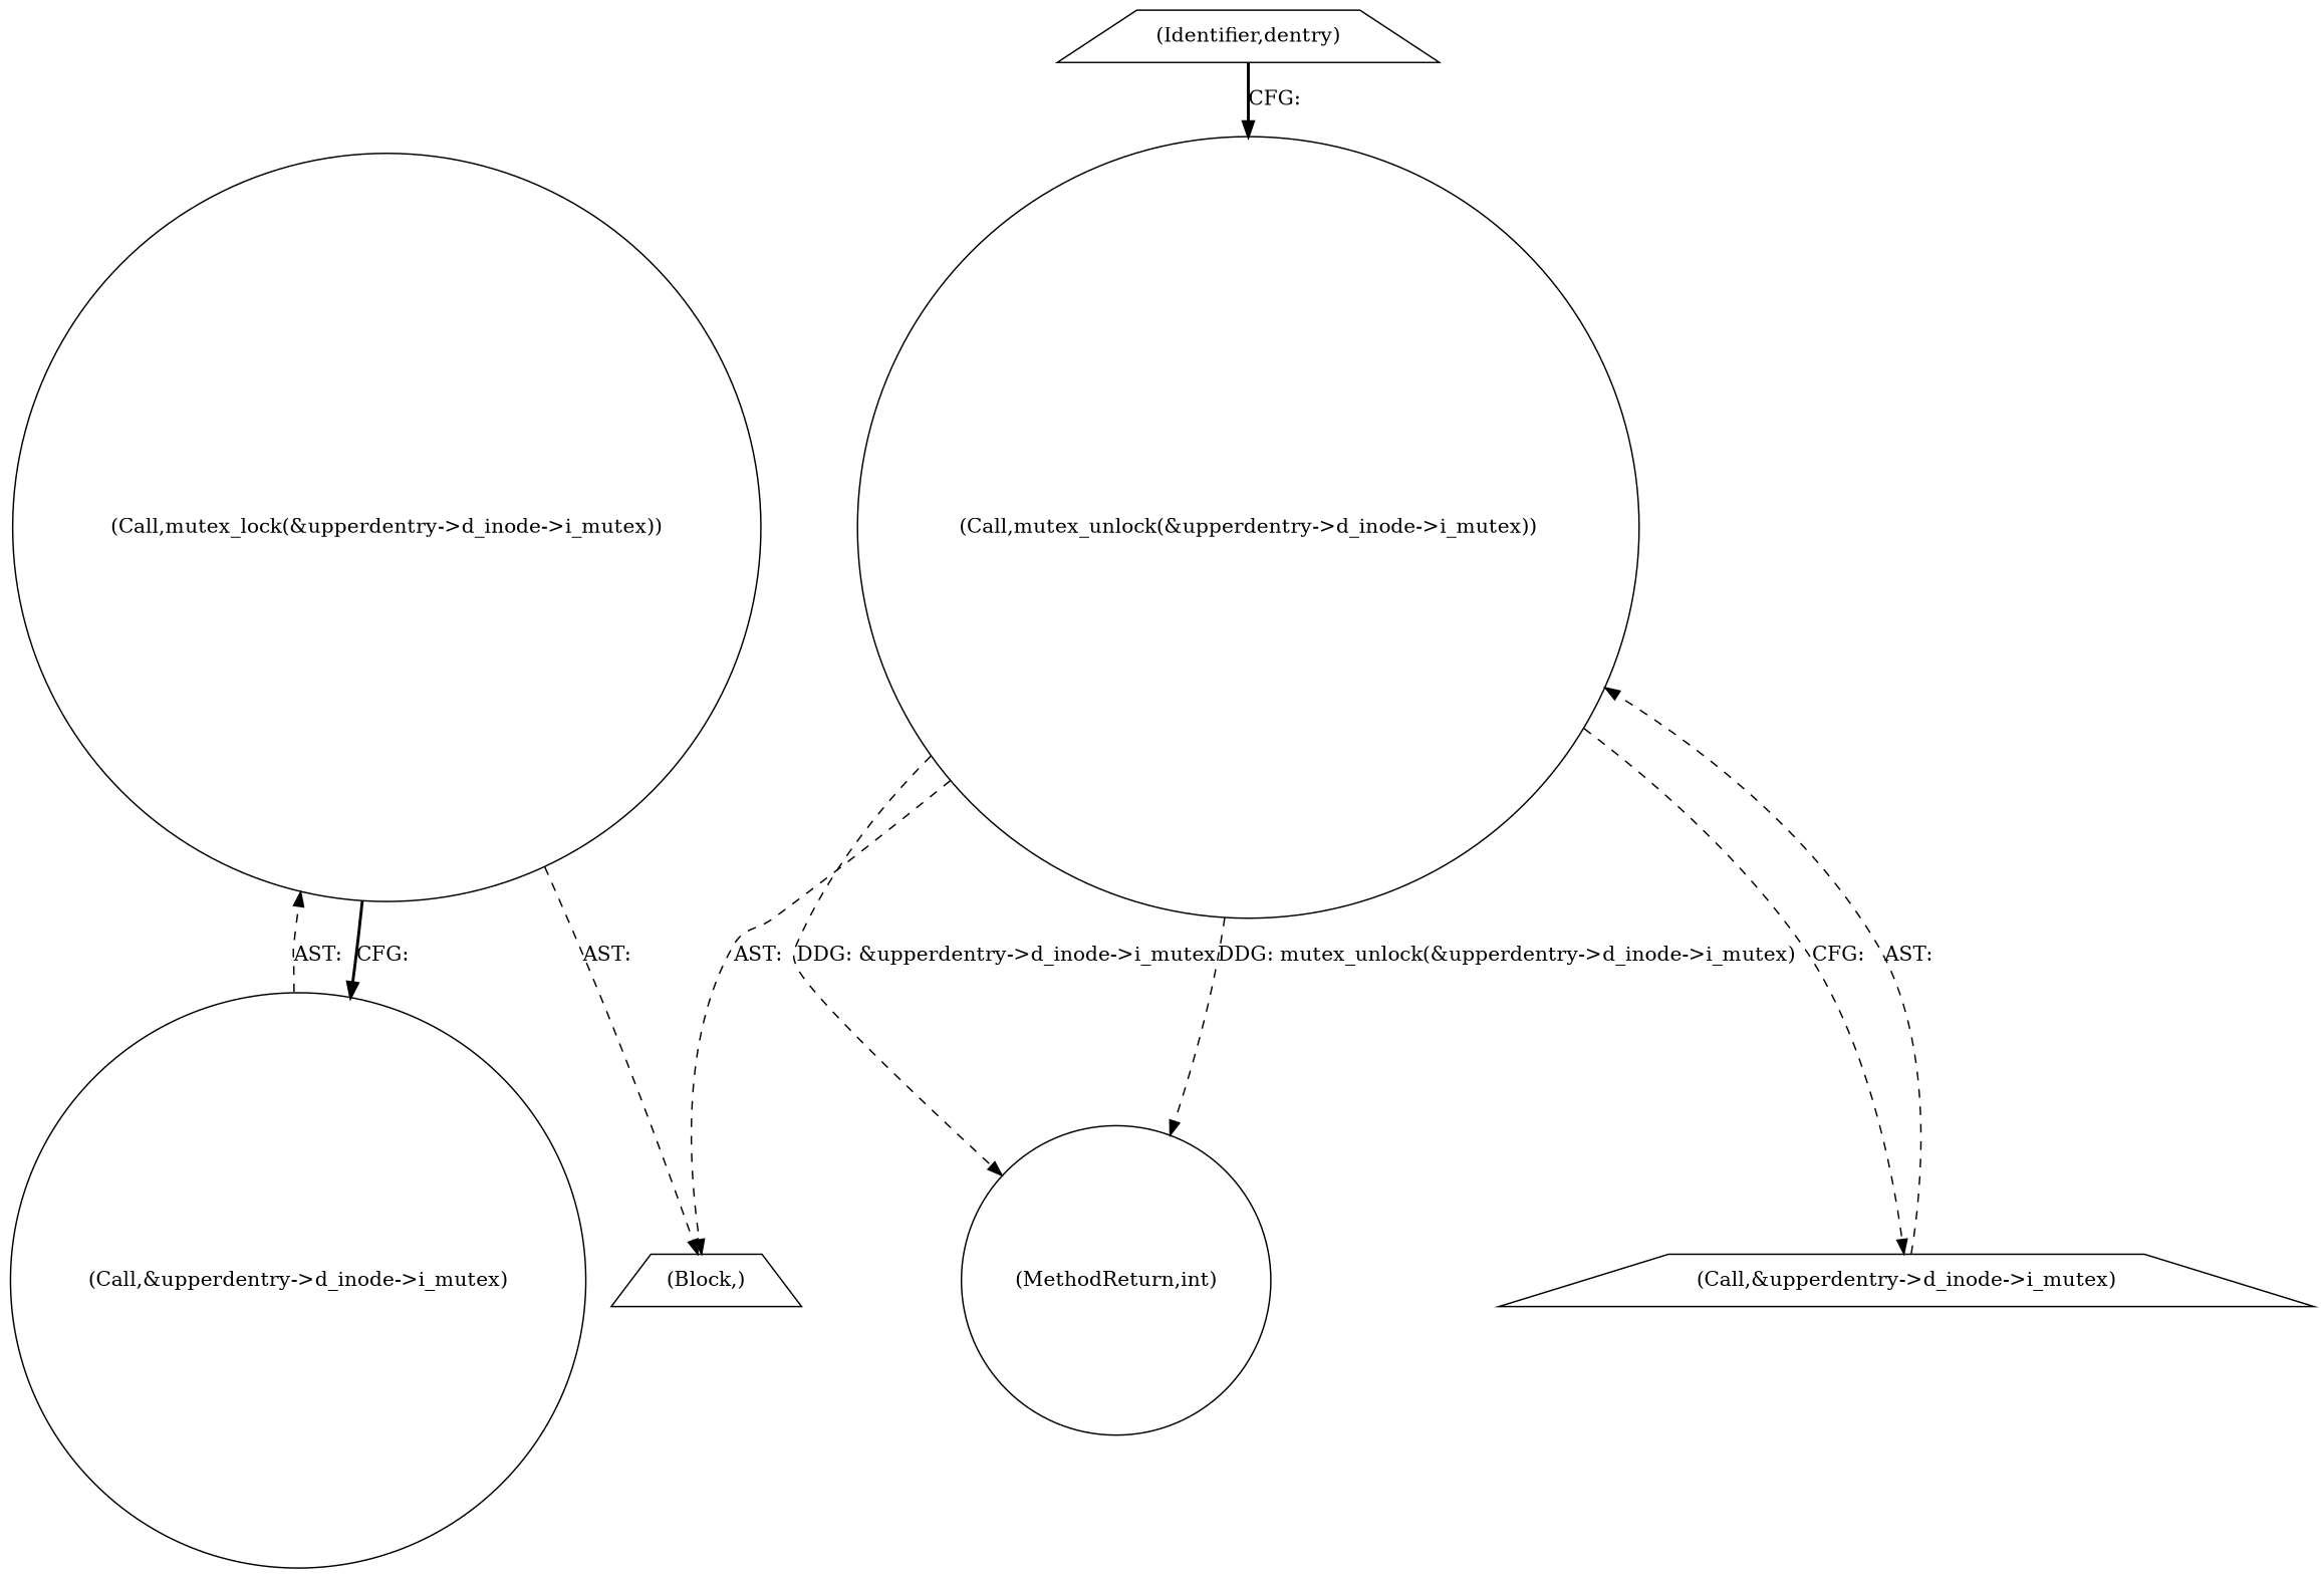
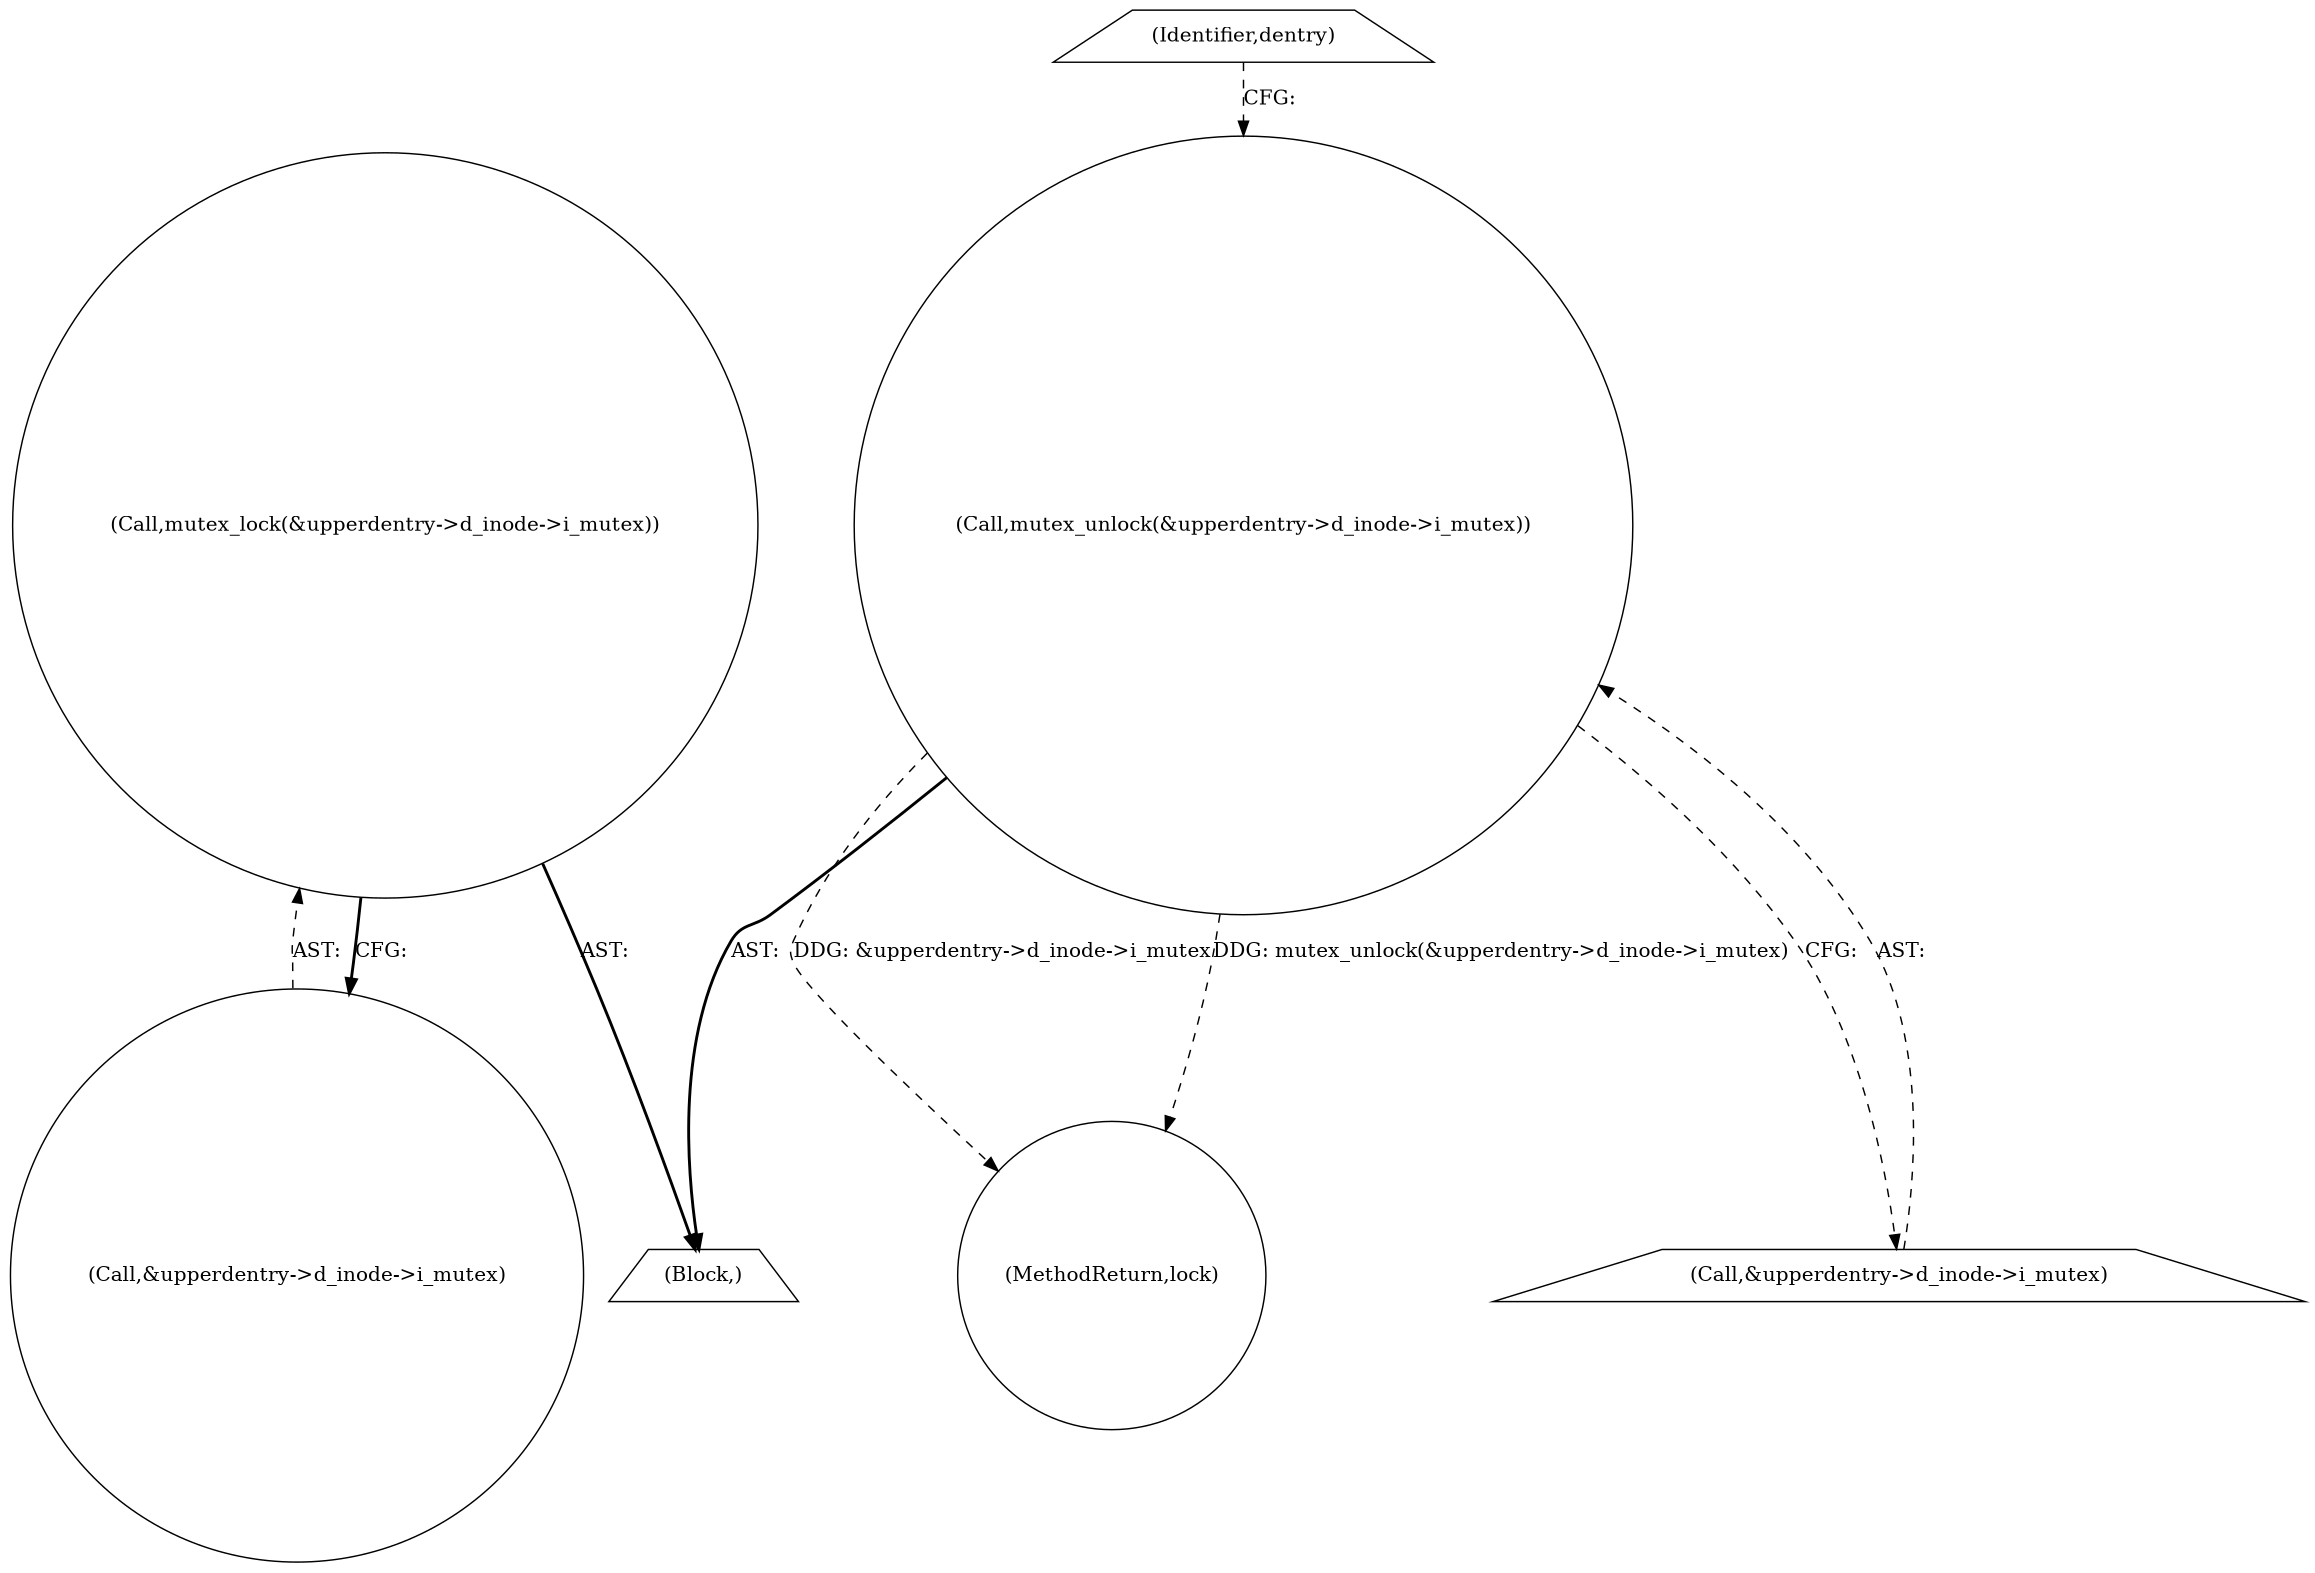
  digraph {
    node [shape=circle]
    edge [style=dashed]
    n1 [label="(Call,mutex_unlock(&upperdentry->d_inode->i_mutex))"]
    n2 [label="(Block,)" shape=trapezium]
    n3 [label="(Call,&upperdentry->d_inode->i_mutex)" shape=trapezium]
-   n4 [label="(MethodReturn,int)"]
+   n4 [label="(MethodReturn,lock)"]
    n5 [label="(Call,mutex_lock(&upperdentry->d_inode->i_mutex))"]
    n6 [label="(Call,&upperdentry->d_inode->i_mutex)"]
    n7 [label="(Identifier,dentry)" shape=trapezium]
-   n1 -> n2 [label="AST: "]
+   n1 -> n2 [label="AST: " style=bold]
    n1 -> n3 [label="CFG: "]
    n1 -> n4 [label="DDG: &upperdentry->d_inode->i_mutex"]
    n1 -> n4 [label="DDG: mutex_unlock(&upperdentry->d_inode->i_mutex)"]
    n3 -> n1 [label="AST: "]
-   n5 -> n2 [label="AST: "]
+   n5 -> n2 [label="AST: " style=bold]
    n5 -> n6 [label="CFG: " style=bold]
    n6 -> n5 [label="AST: "]
-   n7 -> n1 [label="CFG: " style=bold]
+   n7 -> n1 [label="CFG: "]
  }
